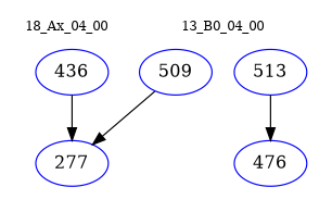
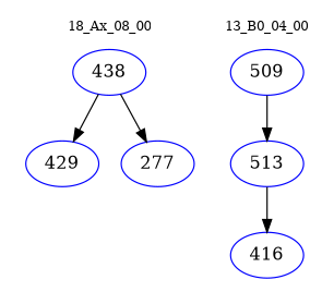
  digraph {
    node [color=blue]
    edge [color=black]
-   n1 [label=436]
+   n1 [label=438]
+   n2 [label=429]
    n3 [label=277]
    n4 [label=509]
-   n5 [label=476]
+   n5 [label=416]
    n6 [label=513]
    subgraph cluster_1 {
      color=white
      fontsize=10
-     label="18_Ax_04_00"
+     label="18_Ax_08_00"
      n1
+     n2
      n3
    }
    subgraph cluster_2 {
      color=white
      fontsize=10
      label="13_B0_04_00"
      n4
      n5
      n6
    }
+   n1 -> n2
    n1 -> n3
-   n4 -> n3
+   n4 -> n6
    n6 -> n5
  }
